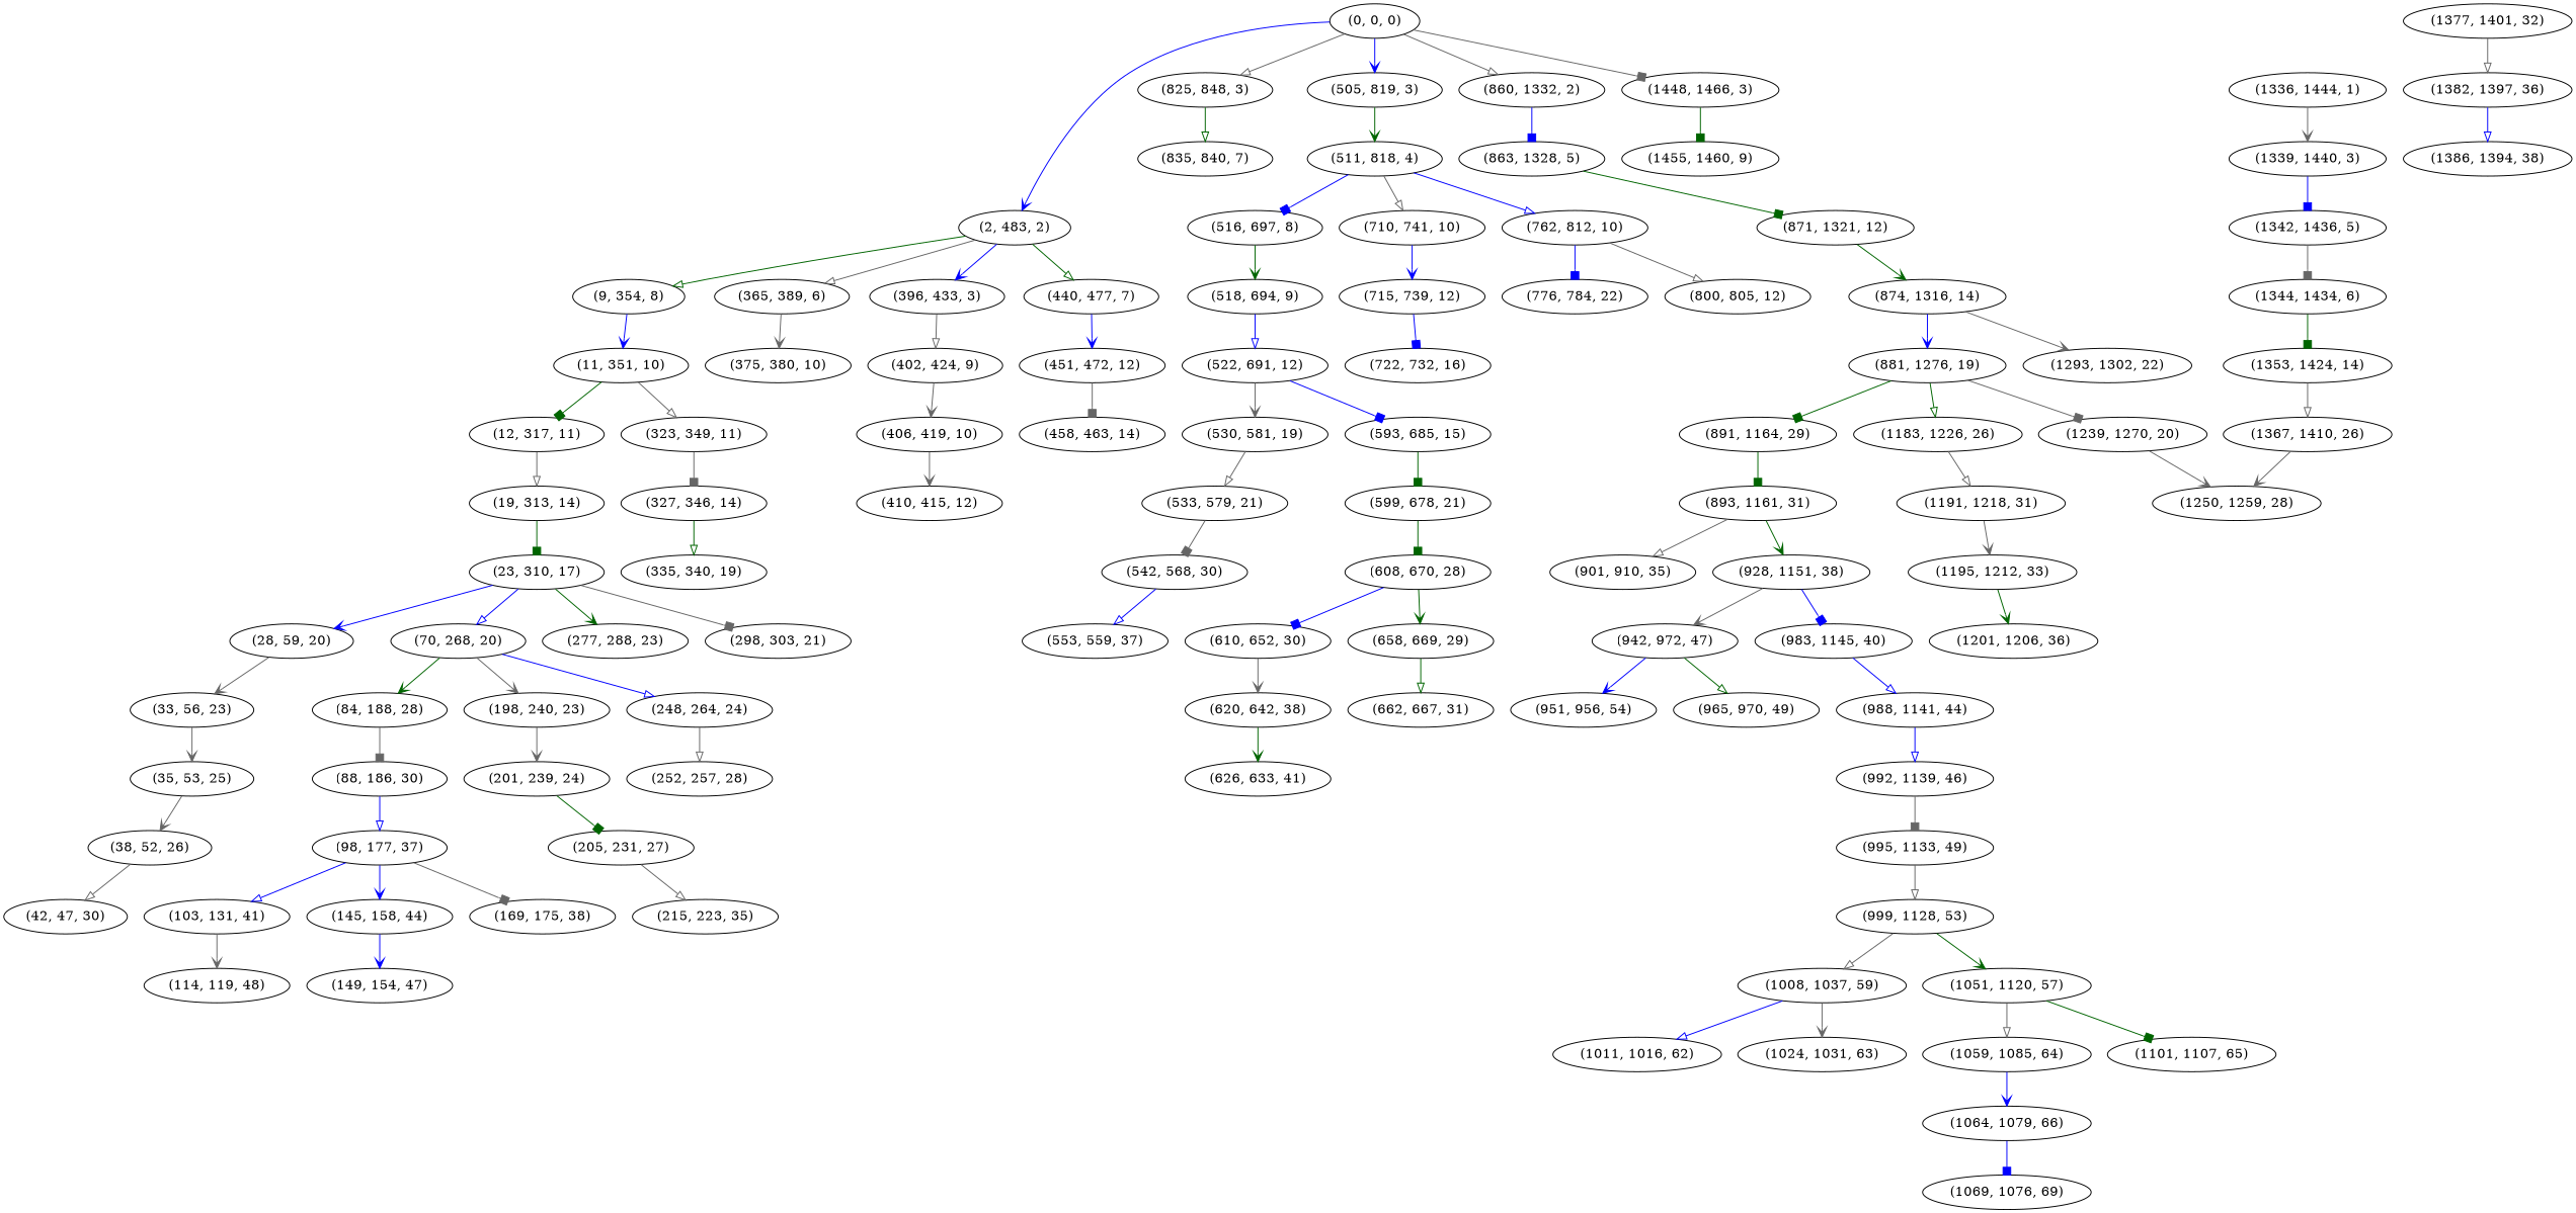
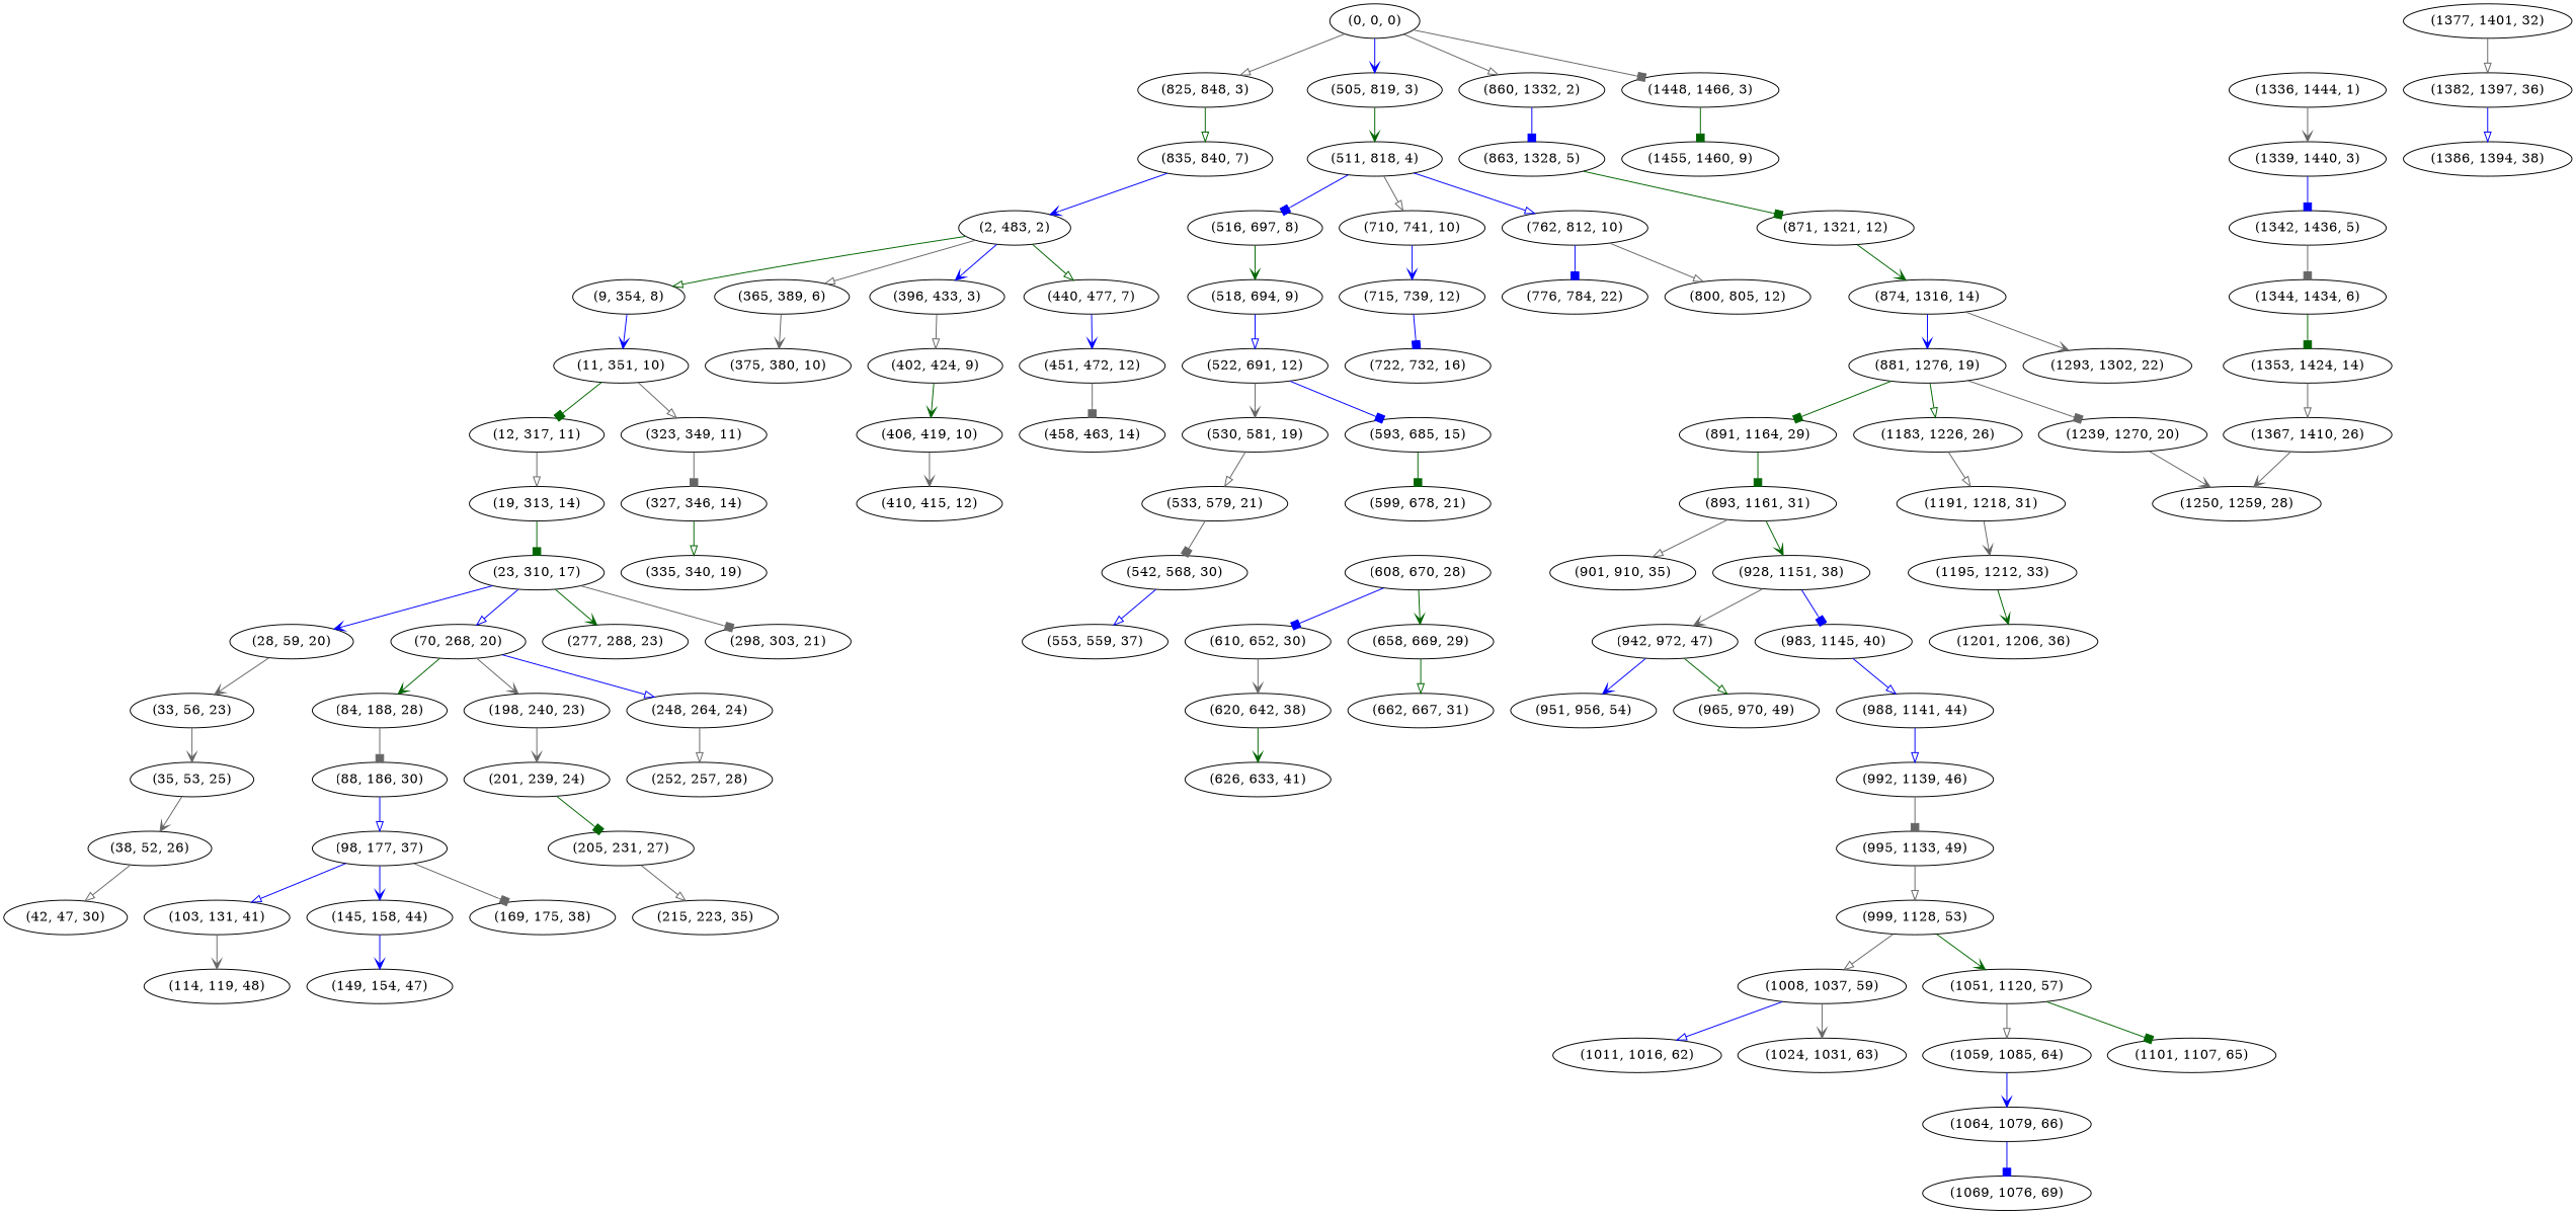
  digraph {
    edge [arrowhead=vee color=gray40]
    "(0, 0, 0)"
    "(2, 483, 2)"
    "(505, 819, 3)"
    "(825, 848, 3)"
    "(860, 1332, 2)"
    "(1448, 1466, 3)"
    "(9, 354, 8)"
    "(365, 389, 6)"
    "(396, 433, 3)"
    "(440, 477, 7)"
    "(511, 818, 4)"
    "(835, 840, 7)"
    "(863, 1328, 5)"
    "(1336, 1444, 1)"
    "(1339, 1440, 3)"
    "(1455, 1460, 9)"
    "(11, 351, 10)"
    "(375, 380, 10)"
    "(402, 424, 9)"
    "(451, 472, 12)"
    "(12, 317, 11)"
    "(323, 349, 11)"
    "(19, 313, 14)"
    "(327, 346, 14)"
    "(23, 310, 17)"
    "(28, 59, 20)"
    "(70, 268, 20)"
    "(277, 288, 23)"
    "(298, 303, 21)"
    "(33, 56, 23)"
    "(84, 188, 28)"
    "(198, 240, 23)"
    "(248, 264, 24)"
    "(35, 53, 25)"
    "(38, 52, 26)"
    "(42, 47, 30)"
    "(88, 186, 30)"
    "(201, 239, 24)"
    "(252, 257, 28)"
    "(98, 177, 37)"
    "(103, 131, 41)"
    "(145, 158, 44)"
    "(169, 175, 38)"
    "(114, 119, 48)"
    "(149, 154, 47)"
    "(205, 231, 27)"
    "(215, 223, 35)"
    "(335, 340, 19)"
    "(406, 419, 10)"
    "(410, 415, 12)"
    "(458, 463, 14)"
    "(516, 697, 8)"
    "(710, 741, 10)"
    "(762, 812, 10)"
    "(518, 694, 9)"
    "(715, 739, 12)"
    "(776, 784, 22)"
    "(800, 805, 12)"
    "(522, 691, 12)"
    "(530, 581, 19)"
    "(593, 685, 15)"
    "(533, 579, 21)"
    "(599, 678, 21)"
    "(542, 568, 30)"
    "(553, 559, 37)"
    "(608, 670, 28)"
    "(610, 652, 30)"
    "(658, 669, 29)"
    "(620, 642, 38)"
    "(662, 667, 31)"
    "(626, 633, 41)"
    "(722, 732, 16)"
    "(871, 1321, 12)"
    "(874, 1316, 14)"
    "(881, 1276, 19)"
    "(1293, 1302, 22)"
    "(891, 1164, 29)"
    "(1183, 1226, 26)"
    "(1239, 1270, 20)"
    "(893, 1161, 31)"
    "(1191, 1218, 31)"
    "(1250, 1259, 28)"
    "(901, 910, 35)"
    "(928, 1151, 38)"
    "(942, 972, 47)"
    "(983, 1145, 40)"
    "(951, 956, 54)"
    "(965, 970, 49)"
    "(988, 1141, 44)"
    "(992, 1139, 46)"
    "(995, 1133, 49)"
    "(999, 1128, 53)"
    "(1008, 1037, 59)"
    "(1051, 1120, 57)"
    "(1011, 1016, 62)"
    "(1024, 1031, 63)"
    "(1059, 1085, 64)"
    "(1101, 1107, 65)"
    "(1064, 1079, 66)"
    "(1069, 1076, 69)"
    "(1195, 1212, 33)"
    "(1201, 1206, 36)"
    "(1342, 1436, 5)"
    "(1344, 1434, 6)"
    "(1353, 1424, 14)"
    "(1367, 1410, 26)"
    "(1377, 1401, 32)"
    "(1382, 1397, 36)"
    "(1386, 1394, 38)"
-   "(0, 0, 0)" -> "(2, 483, 2)" [color=blue]
+   "(835, 840, 7)" -> "(2, 483, 2)" [color=blue]
    "(0, 0, 0)" -> "(505, 819, 3)" [color=blue]
    "(0, 0, 0)" -> "(825, 848, 3)" [arrowhead=onormal]
    "(0, 0, 0)" -> "(860, 1332, 2)" [arrowhead=onormal]
    "(0, 0, 0)" -> "(1448, 1466, 3)" [arrowhead=box]
    "(2, 483, 2)" -> "(9, 354, 8)" [arrowhead=onormal color=darkgreen]
    "(2, 483, 2)" -> "(365, 389, 6)" [arrowhead=onormal]
    "(2, 483, 2)" -> "(396, 433, 3)" [color=blue]
    "(2, 483, 2)" -> "(440, 477, 7)" [arrowhead=onormal color=darkgreen]
    "(505, 819, 3)" -> "(511, 818, 4)" [color=darkgreen]
    "(825, 848, 3)" -> "(835, 840, 7)" [arrowhead=onormal color=darkgreen]
    "(860, 1332, 2)" -> "(863, 1328, 5)" [arrowhead=box color=blue]
    "(1448, 1466, 3)" -> "(1455, 1460, 9)" [arrowhead=box color=darkgreen]
    "(9, 354, 8)" -> "(11, 351, 10)" [color=blue]
    "(365, 389, 6)" -> "(375, 380, 10)"
    "(396, 433, 3)" -> "(402, 424, 9)" [arrowhead=onormal]
    "(440, 477, 7)" -> "(451, 472, 12)" [color=blue]
    "(511, 818, 4)" -> "(516, 697, 8)" [arrowhead=box color=blue]
    "(511, 818, 4)" -> "(710, 741, 10)" [arrowhead=onormal]
    "(511, 818, 4)" -> "(762, 812, 10)" [arrowhead=onormal color=blue]
    "(863, 1328, 5)" -> "(871, 1321, 12)" [arrowhead=box color=darkgreen]
    "(1336, 1444, 1)" -> "(1339, 1440, 3)"
    "(1339, 1440, 3)" -> "(1342, 1436, 5)" [arrowhead=box color=blue]
    "(11, 351, 10)" -> "(12, 317, 11)" [arrowhead=box color=darkgreen]
    "(11, 351, 10)" -> "(323, 349, 11)" [arrowhead=onormal]
-   "(402, 424, 9)" -> "(406, 419, 10)"
+   "(402, 424, 9)" -> "(406, 419, 10)" [color=darkgreen]
    "(451, 472, 12)" -> "(458, 463, 14)" [arrowhead=box]
    "(12, 317, 11)" -> "(19, 313, 14)" [arrowhead=onormal]
    "(323, 349, 11)" -> "(327, 346, 14)" [arrowhead=box]
    "(19, 313, 14)" -> "(23, 310, 17)" [arrowhead=box color=darkgreen]
    "(327, 346, 14)" -> "(335, 340, 19)" [arrowhead=onormal color=darkgreen]
    "(23, 310, 17)" -> "(28, 59, 20)" [color=blue]
    "(23, 310, 17)" -> "(70, 268, 20)" [arrowhead=onormal color=blue]
    "(23, 310, 17)" -> "(277, 288, 23)" [color=darkgreen]
    "(23, 310, 17)" -> "(298, 303, 21)" [arrowhead=box]
    "(28, 59, 20)" -> "(33, 56, 23)"
    "(70, 268, 20)" -> "(84, 188, 28)" [color=darkgreen]
    "(70, 268, 20)" -> "(198, 240, 23)"
    "(70, 268, 20)" -> "(248, 264, 24)" [arrowhead=onormal color=blue]
    "(33, 56, 23)" -> "(35, 53, 25)"
    "(84, 188, 28)" -> "(88, 186, 30)" [arrowhead=box]
    "(198, 240, 23)" -> "(201, 239, 24)"
    "(248, 264, 24)" -> "(252, 257, 28)" [arrowhead=onormal]
    "(35, 53, 25)" -> "(38, 52, 26)"
    "(38, 52, 26)" -> "(42, 47, 30)" [arrowhead=onormal]
    "(88, 186, 30)" -> "(98, 177, 37)" [arrowhead=onormal color=blue]
    "(201, 239, 24)" -> "(205, 231, 27)" [arrowhead=box color=darkgreen]
    "(98, 177, 37)" -> "(103, 131, 41)" [arrowhead=onormal color=blue]
    "(98, 177, 37)" -> "(145, 158, 44)" [color=blue]
    "(98, 177, 37)" -> "(169, 175, 38)" [arrowhead=box]
    "(103, 131, 41)" -> "(114, 119, 48)"
    "(145, 158, 44)" -> "(149, 154, 47)" [color=blue]
    "(205, 231, 27)" -> "(215, 223, 35)" [arrowhead=onormal]
    "(406, 419, 10)" -> "(410, 415, 12)"
    "(516, 697, 8)" -> "(518, 694, 9)" [color=darkgreen]
    "(710, 741, 10)" -> "(715, 739, 12)" [color=blue]
    "(762, 812, 10)" -> "(776, 784, 22)" [arrowhead=box color=blue]
    "(762, 812, 10)" -> "(800, 805, 12)" [arrowhead=onormal]
    "(518, 694, 9)" -> "(522, 691, 12)" [arrowhead=onormal color=blue]
    "(715, 739, 12)" -> "(722, 732, 16)" [arrowhead=box color=blue]
    "(522, 691, 12)" -> "(530, 581, 19)"
    "(522, 691, 12)" -> "(593, 685, 15)" [arrowhead=box color=blue]
    "(530, 581, 19)" -> "(533, 579, 21)" [arrowhead=onormal]
    "(593, 685, 15)" -> "(599, 678, 21)" [arrowhead=box color=darkgreen]
    "(533, 579, 21)" -> "(542, 568, 30)" [arrowhead=box]
-   "(599, 678, 21)" -> "(608, 670, 28)" [arrowhead=box color=darkgreen]
    "(542, 568, 30)" -> "(553, 559, 37)" [arrowhead=onormal color=blue]
    "(608, 670, 28)" -> "(610, 652, 30)" [arrowhead=box color=blue]
    "(608, 670, 28)" -> "(658, 669, 29)" [color=darkgreen]
    "(610, 652, 30)" -> "(620, 642, 38)"
    "(658, 669, 29)" -> "(662, 667, 31)" [arrowhead=onormal color=darkgreen]
    "(620, 642, 38)" -> "(626, 633, 41)" [color=darkgreen]
    "(871, 1321, 12)" -> "(874, 1316, 14)" [color=darkgreen]
    "(874, 1316, 14)" -> "(881, 1276, 19)" [color=blue]
    "(874, 1316, 14)" -> "(1293, 1302, 22)"
    "(881, 1276, 19)" -> "(891, 1164, 29)" [arrowhead=box color=darkgreen]
    "(881, 1276, 19)" -> "(1183, 1226, 26)" [arrowhead=onormal color=darkgreen]
    "(881, 1276, 19)" -> "(1239, 1270, 20)" [arrowhead=box]
    "(891, 1164, 29)" -> "(893, 1161, 31)" [arrowhead=box color=darkgreen]
    "(1183, 1226, 26)" -> "(1191, 1218, 31)" [arrowhead=onormal]
    "(1239, 1270, 20)" -> "(1250, 1259, 28)"
    "(893, 1161, 31)" -> "(901, 910, 35)" [arrowhead=onormal]
    "(893, 1161, 31)" -> "(928, 1151, 38)" [color=darkgreen]
    "(1191, 1218, 31)" -> "(1195, 1212, 33)"
    "(928, 1151, 38)" -> "(942, 972, 47)"
    "(928, 1151, 38)" -> "(983, 1145, 40)" [arrowhead=box color=blue]
    "(942, 972, 47)" -> "(951, 956, 54)" [color=blue]
    "(942, 972, 47)" -> "(965, 970, 49)" [arrowhead=onormal color=darkgreen]
    "(983, 1145, 40)" -> "(988, 1141, 44)" [arrowhead=onormal color=blue]
    "(988, 1141, 44)" -> "(992, 1139, 46)" [arrowhead=onormal color=blue]
    "(992, 1139, 46)" -> "(995, 1133, 49)" [arrowhead=box]
    "(995, 1133, 49)" -> "(999, 1128, 53)" [arrowhead=onormal]
    "(999, 1128, 53)" -> "(1008, 1037, 59)" [arrowhead=onormal]
    "(999, 1128, 53)" -> "(1051, 1120, 57)" [color=darkgreen]
    "(1008, 1037, 59)" -> "(1011, 1016, 62)" [arrowhead=onormal color=blue]
    "(1008, 1037, 59)" -> "(1024, 1031, 63)"
    "(1051, 1120, 57)" -> "(1059, 1085, 64)" [arrowhead=onormal]
    "(1051, 1120, 57)" -> "(1101, 1107, 65)" [arrowhead=box color=darkgreen]
    "(1059, 1085, 64)" -> "(1064, 1079, 66)" [color=blue]
    "(1064, 1079, 66)" -> "(1069, 1076, 69)" [arrowhead=box color=blue]
    "(1195, 1212, 33)" -> "(1201, 1206, 36)" [color=darkgreen]
    "(1342, 1436, 5)" -> "(1344, 1434, 6)" [arrowhead=box]
    "(1344, 1434, 6)" -> "(1353, 1424, 14)" [arrowhead=box color=darkgreen]
    "(1353, 1424, 14)" -> "(1367, 1410, 26)" [arrowhead=onormal]
    "(1367, 1410, 26)" -> "(1250, 1259, 28)"
    "(1377, 1401, 32)" -> "(1382, 1397, 36)" [arrowhead=onormal]
    "(1382, 1397, 36)" -> "(1386, 1394, 38)" [arrowhead=onormal color=blue]
  }
